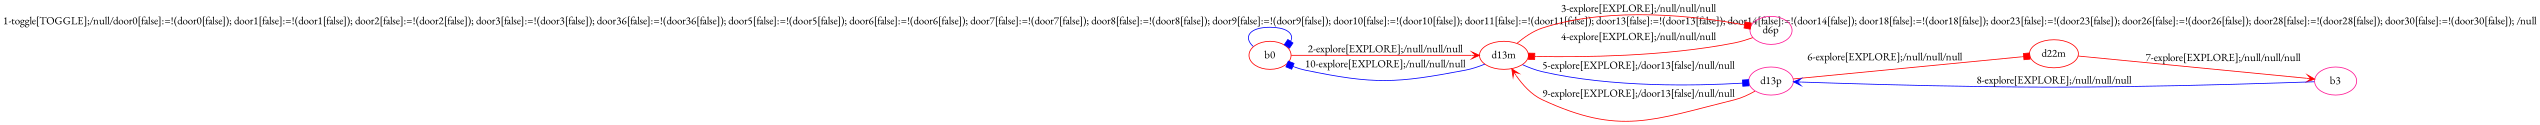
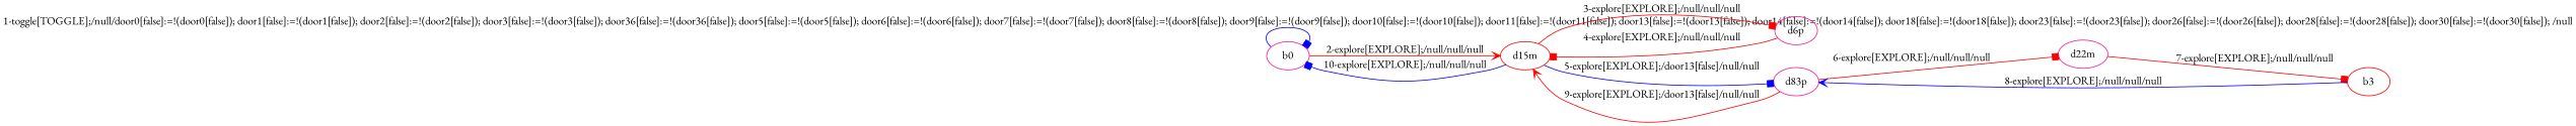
  digraph {
    fontname="EB Garamond"
    rankdir=LR
    node [color=deeppink fontname="EB Garamond"]
    edge [arrowhead=box color=red fontname="EB Garamond"]
-   b0 [color=red]
-   d13m [color=red]
+   b0
+   d13m [color=red label=d15m]
    n3 [label=d6p]
-   d13p
-   d22m [color=red]
-   b3
+   d13p [label=d83p]
+   d22m
+   b3 [color=red]
    b0 -> b0 [color=blue label="1-toggle[TOGGLE];/null/door0[false]:=!(door0[false]); door1[false]:=!(door1[false]); door2[false]:=!(door2[false]); door3[false]:=!(door3[false]); door36[false]:=!(door36[false]); door5[false]:=!(door5[false]); door6[false]:=!(door6[false]); door7[false]:=!(door7[false]); door8[false]:=!(door8[false]); door9[false]:=!(door9[false]); door10[false]:=!(door10[false]); door11[false]:=!(door11[false]); door13[false]:=!(door13[false]); door14[false]:=!(door14[false]); door18[false]:=!(door18[false]); door23[false]:=!(door23[false]); door26[false]:=!(door26[false]); door28[false]:=!(door28[false]); door30[false]:=!(door30[false]); /null"]
    b0 -> d13m [arrowhead=vee label="2-explore[EXPLORE];/null/null/null"]
    d13m -> b0 [color=blue label="10-explore[EXPLORE];/null/null/null"]
    d13m -> n3 [label="3-explore[EXPLORE];/null/null/null"]
    d13m -> d13p [color=blue label="5-explore[EXPLORE];/door13[false]/null/null"]
    n3 -> d13m [label="4-explore[EXPLORE];/null/null/null"]
    d13p -> d13m [arrowhead=vee label="9-explore[EXPLORE];/door13[false]/null/null"]
    d13p -> d22m [label="6-explore[EXPLORE];/null/null/null"]
-   d22m -> b3 [arrowhead=vee label="7-explore[EXPLORE];/null/null/null"]
+   d22m -> b3 [label="7-explore[EXPLORE];/null/null/null"]
    b3 -> d13p [arrowhead=vee color=blue label="8-explore[EXPLORE];/null/null/null"]
  }
